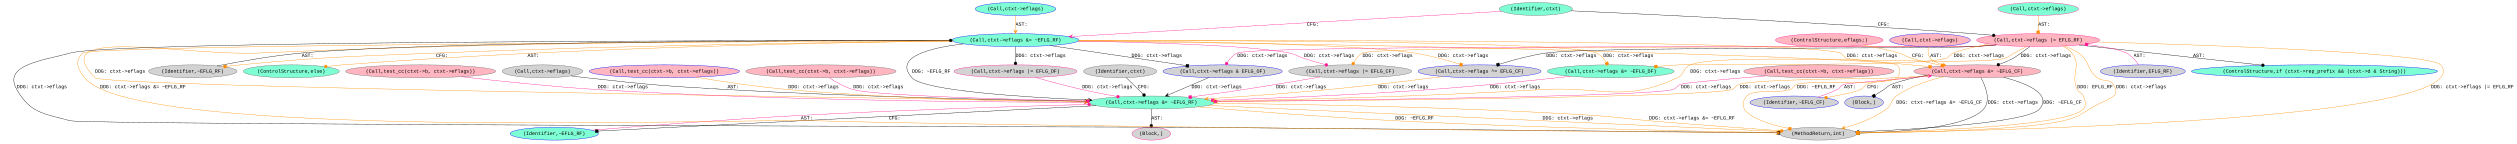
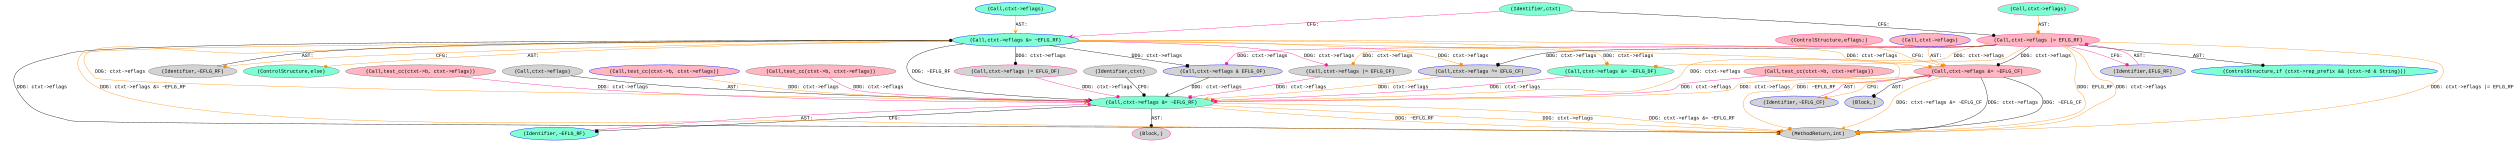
  digraph {
    fontname="Liberation Mono"
    node [color=gray40 fillcolor=lightgrey fontname="Liberation Mono" style=filled]
    edge [arrowhead=box color=darkorange fontname="Liberation Mono"]
    n1 [fillcolor=lightpink label="(Call,ctxt->eflags &= ~EFLG_CF)"]
    n2 [fillcolor=aquamarine label="(Call,ctxt->eflags &= ~EFLG_RF)"]
    n3 [color=blue label="(Identifier,~EFLG_CF)"]
    n4 [color=blue label="(Block,)"]
    n5 [label="(MethodReturn,int)"]
    n6 [color=blue fillcolor=aquamarine label="(Identifier,~EFLG_RF)"]
    n7 [color=deeppink label="(Block,)"]
    n8 [color=blue fillcolor=aquamarine label="(Call,ctxt->eflags &= ~EFLG_RF)"]
    n9 [label="(Identifier,~EFLG_RF)"]
    n10 [label="(Call,ctxt->eflags |= EFLG_CF)"]
    n11 [color=blue label="(Call,ctxt->eflags & EFLG_OF)"]
    n12 [color=blue label="(Call,ctxt->eflags ^= EFLG_CF)"]
    n13 [fillcolor=aquamarine label="(Call,ctxt->eflags &= ~EFLG_DF)"]
    n14 [fillcolor=aquamarine label="(ControlStructure,else)"]
    n15 [color=deeppink label="(Call,ctxt->eflags |= EFLG_DF)"]
    n16 [color=deeppink fillcolor=lightpink label="(Call,ctxt->eflags |= EFLG_RF)"]
    n17 [color=blue label="(Identifier,EFLG_RF)"]
    n18 [color=blue fillcolor=aquamarine label="(ControlStructure,if (ctxt->rep_prefix && (ctxt->d & String)))"]
    n19 [fillcolor=lightpink label="(Call,test_cc(ctxt->b, ctxt->eflags))"]
    n20 [color=deeppink fillcolor=lightpink label="(ControlStructure,eflags;)"]
    n21 [fillcolor=aquamarine label="(Identifier,ctxt)"]
    n22 [fillcolor=lightpink label="(Call,test_cc(ctxt->b, ctxt->eflags))"]
    n23 [label="(Call,ctxt->eflags)"]
    n24 [color=deeppink fillcolor=aquamarine label="(Call,ctxt->eflags)"]
    n25 [color=blue fillcolor=lightpink label="(Call,test_cc(ctxt->b, ctxt->eflags))"]
    n26 [color=blue fillcolor=aquamarine label="(Call,ctxt->eflags)"]
    n27 [fillcolor=lightpink label="(Call,test_cc(ctxt->b, ctxt->eflags))"]
    n28 [color=blue fillcolor=lightpink label="(Call,ctxt->eflags)"]
    n29 [label="(Identifier,ctxt)"]
    n1 -> n2 [arrowhead=vee label="DDG: ctxt->eflags"]
    n1 -> n3 [arrowhead=dot label="CFG: "]
    n1 -> n4 [color=black label="AST: "]
    n1 -> n5 [color=black label="DDG: ctxt->eflags"]
    n1 -> n5 [arrowhead=vee color=black label="DDG: ~EFLG_CF"]
    n1 -> n5 [arrowhead=vee label="DDG: ctxt->eflags &= ~EFLG_CF"]
    n2 -> n5 [arrowhead=vee label="DDG: ctxt->eflags"]
    n2 -> n5 [arrowhead=dot label="DDG: ctxt->eflags &= ~EFLG_RF"]
    n2 -> n5 [arrowhead=dot label="DDG: ~EFLG_RF"]
    n2 -> n6 [color=black label="CFG: "]
    n2 -> n7 [arrowhead=dot color=black label="AST: "]
    n3 -> n1 [arrowhead=vee color=deeppink label="AST: "]
    n6 -> n2 [arrowhead=dot color=deeppink label="AST: "]
    n8 -> n1 [label="DDG: ctxt->eflags"]
    n8 -> n2 [label="DDG: ctxt->eflags"]
    n8 -> n2 [arrowhead=vee color=black label="DDG: ~EFLG_RF"]
    n8 -> n5 [color=black label="DDG: ctxt->eflags"]
    n8 -> n5 [arrowhead=vee label="DDG: ctxt->eflags &= ~EFLG_RF"]
    n8 -> n5 [label="DDG: ~EFLG_RF"]
    n8 -> n9 [label="CFG: "]
    n8 -> n10 [arrowhead=dot color=deeppink label="DDG: ctxt->eflags"]
    n8 -> n11 [color=black label="DDG: ctxt->eflags"]
    n8 -> n12 [label="DDG: ctxt->eflags"]
    n8 -> n13 [label="DDG: ctxt->eflags"]
    n8 -> n14 [arrowhead=dot label="AST: "]
    n8 -> n15 [arrowhead=dot color=black label="DDG: ctxt->eflags"]
    n9 -> n8 [arrowhead=dot color=black label="AST: "]
    n10 -> n2 [color=deeppink label="DDG: ctxt->eflags"]
    n11 -> n2 [arrowhead=vee color=black label="DDG: ctxt->eflags"]
    n12 -> n2 [arrowhead=vee label="DDG: ctxt->eflags"]
    n13 -> n2 [color=deeppink label="DDG: ctxt->eflags"]
    n15 -> n2 [arrowhead=dot color=deeppink label="DDG: ctxt->eflags"]
    n16 -> n1 [arrowhead=dot color=black label="DDG: ctxt->eflags"]
    n16 -> n2 [label="DDG: ctxt->eflags"]
    n16 -> n5 [label="DDG: ctxt->eflags |= EFLG_RF"]
    n16 -> n5 [label="DDG: EFLG_RF"]
    n16 -> n5 [label="DDG: ctxt->eflags"]
    n16 -> n10 [arrowhead=dot label="DDG: ctxt->eflags"]
    n16 -> n11 [arrowhead=dot color=deeppink label="DDG: ctxt->eflags"]
    n16 -> n12 [color=black label="DDG: ctxt->eflags"]
    n16 -> n13 [label="DDG: ctxt->eflags"]
+   n16 -> n17 [arrowhead=dot color=deeppink label="CFG: "]
    n16 -> n18 [arrowhead=dot color=black label="AST: "]
    n17 -> n16 [color=deeppink label="AST: "]
    n19 -> n2 [arrowhead=dot color=deeppink label="DDG: ctxt->eflags"]
    n20 -> n1 [label="CFG: "]
    n21 -> n8 [arrowhead=vee color=deeppink label="CFG: "]
    n21 -> n16 [arrowhead=dot color=black label="CFG: "]
    n22 -> n2 [arrowhead=vee color=deeppink label="DDG: ctxt->eflags"]
    n23 -> n2 [arrowhead=vee color=black label="AST: "]
    n24 -> n16 [label="AST: "]
    n25 -> n2 [arrowhead=vee label="DDG: ctxt->eflags"]
    n26 -> n8 [arrowhead=vee label="AST: "]
    n27 -> n2 [arrowhead=dot color=deeppink label="DDG: ctxt->eflags"]
    n28 -> n1 [arrowhead=vee label="AST: "]
    n29 -> n2 [arrowhead=dot color=black label="CFG: "]
  }
